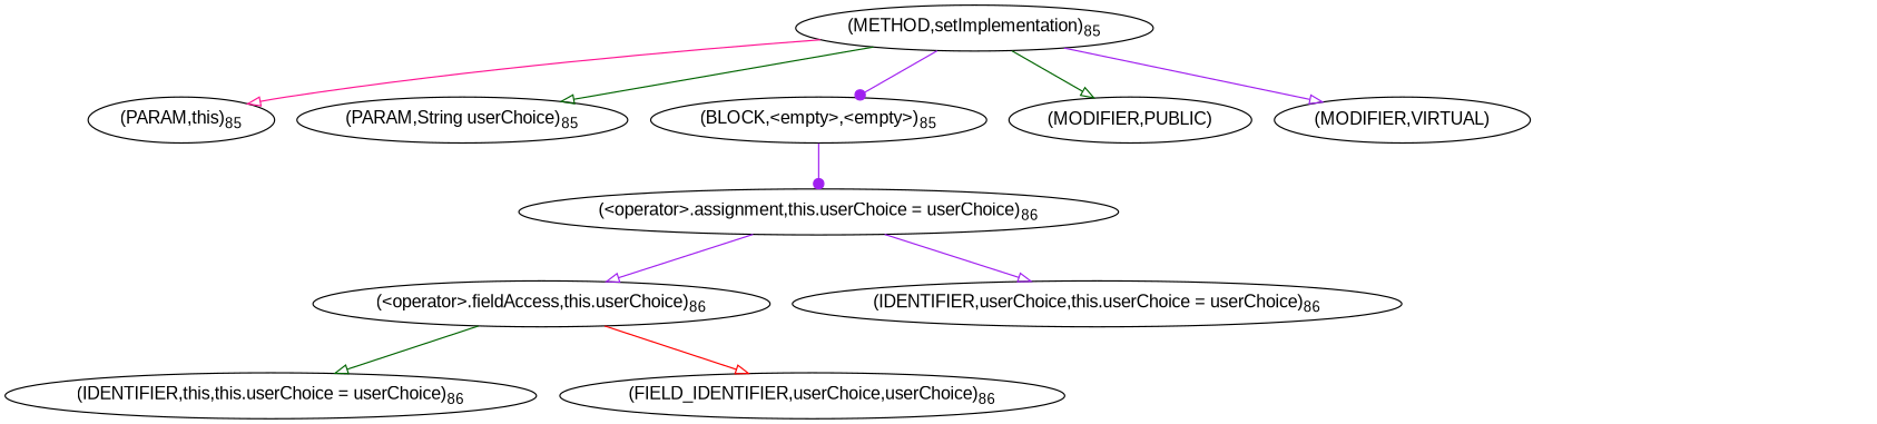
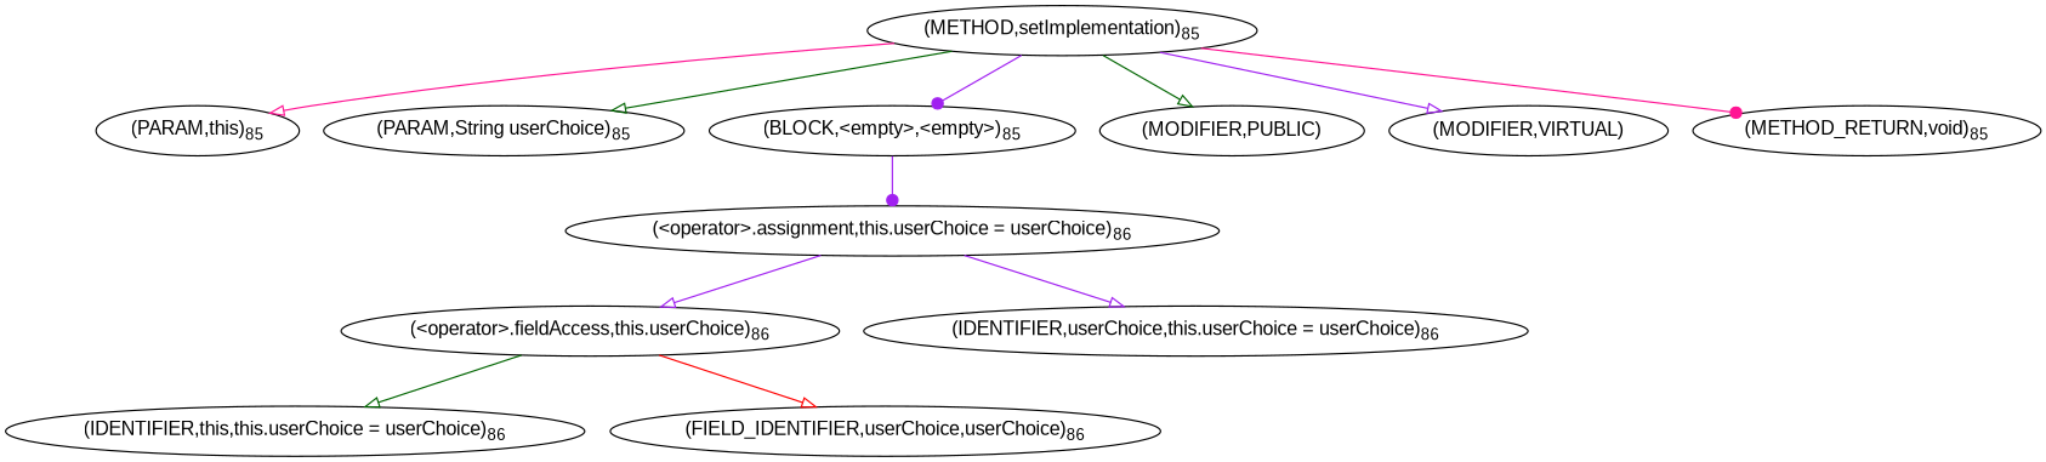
  digraph {
    fontname="Liberation Sans"
    node [fontname="Liberation Sans"]
    edge [arrowhead=onormal color=purple fontname="Liberation Sans"]
    n1 [label=<(METHOD,setImplementation)<SUB>85</SUB>>]
    n2 [label=<(PARAM,this)<SUB>85</SUB>>]
    n3 [label=<(PARAM,String userChoice)<SUB>85</SUB>>]
    n4 [label=<(BLOCK,&lt;empty&gt;,&lt;empty&gt;)<SUB>85</SUB>>]
    n5 [label=<(MODIFIER,PUBLIC)>]
    n6 [label=<(MODIFIER,VIRTUAL)>]
+   n7 [label=<(METHOD_RETURN,void)<SUB>85</SUB>>]
    n8 [label=<(&lt;operator&gt;.assignment,this.userChoice = userChoice)<SUB>86</SUB>>]
    n9 [label=<(&lt;operator&gt;.fieldAccess,this.userChoice)<SUB>86</SUB>>]
    n10 [label=<(IDENTIFIER,userChoice,this.userChoice = userChoice)<SUB>86</SUB>>]
    n11 [label=<(IDENTIFIER,this,this.userChoice = userChoice)<SUB>86</SUB>>]
    n12 [label=<(FIELD_IDENTIFIER,userChoice,userChoice)<SUB>86</SUB>>]
    n1 -> n2 [color=deeppink]
    n1 -> n3 [color=darkgreen]
    n1 -> n4 [arrowhead=dot]
    n1 -> n5 [color=darkgreen]
    n1 -> n6
+   n1 -> n7 [arrowhead=dot color=deeppink]
    n4 -> n8 [arrowhead=dot]
    n8 -> n9
    n8 -> n10
    n9 -> n11 [color=darkgreen]
    n9 -> n12 [color=red]
  }
